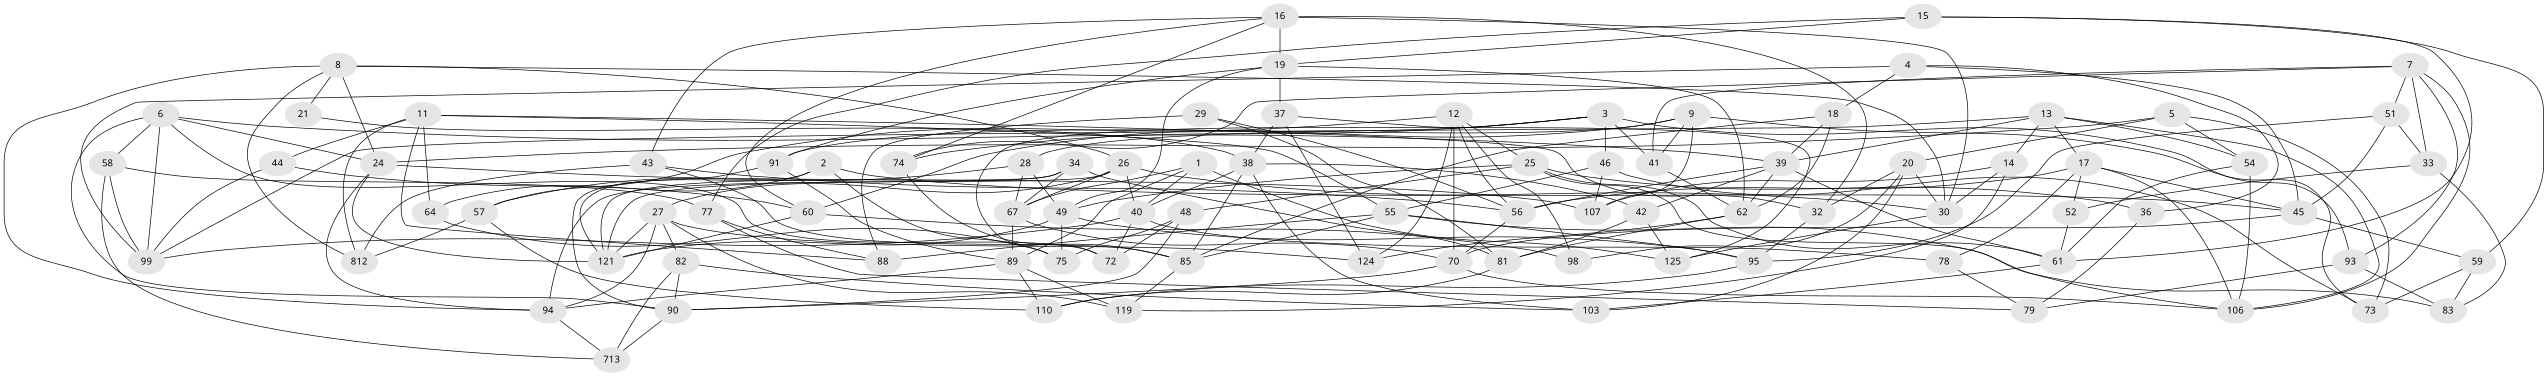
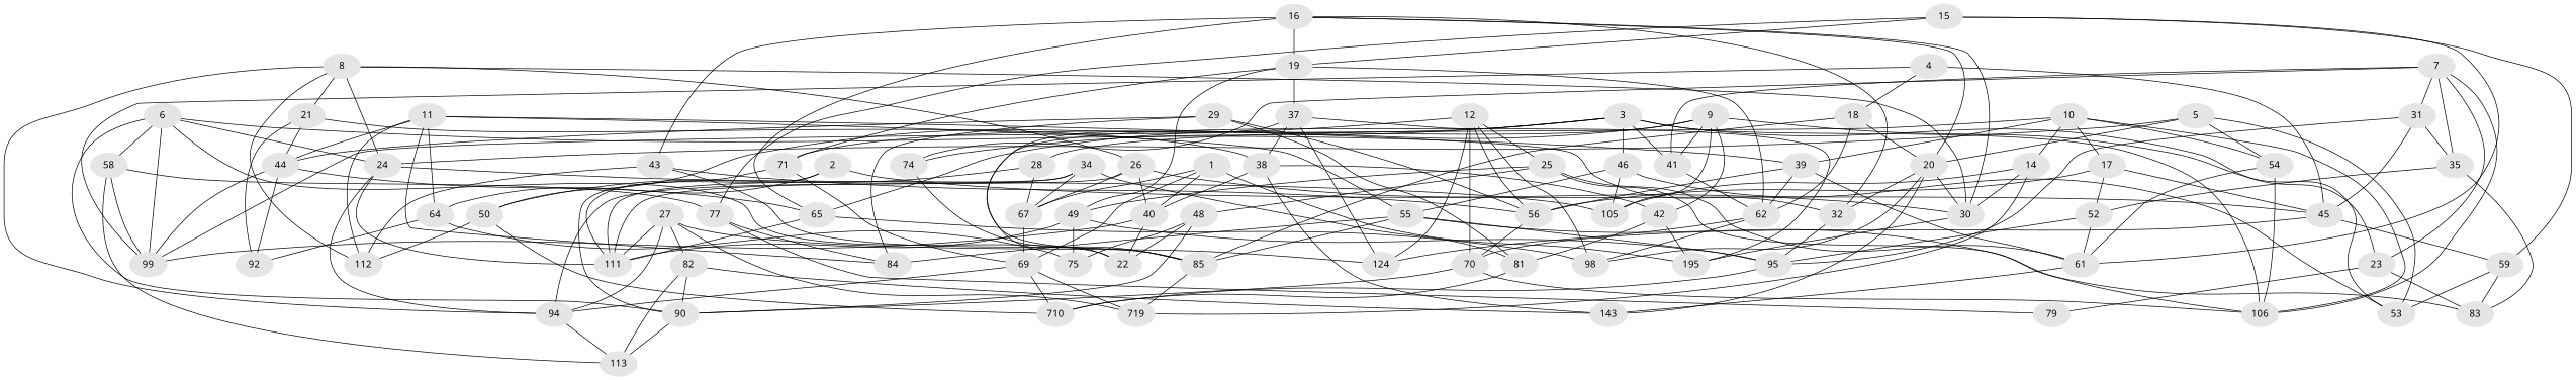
  graph {
    fontname="Noto Sans"
    node [color=gray90 fontname="Noto Sans" style=filled]
    edge [fontname="Noto Sans"]
    40 [super="+96"]
-   72
+   72 [label=22]
    99 [super="+118"]
-   78
    1
    67 [super="+121"]
-   89 [super="+117"]
-   125
+   89 [super="+117" label=69]
+   125 [label=195]
    70 [super="+76"]
    94 [super="+97"]
-   119
-   110
+   119 [label=719]
+   110 [label=710]
    45 [super="+57"]
    59
    2
    64
    75
-   111 [super="+123" label=121]
+   111 [super="+123"]
+   92
    3 [super="+13"]
-   23 [label=93]
+   23
    28
    41
    46
    74
    79 [super="+80"]
    83
-   50 [label=57]
+   50
    49 [super="+68"]
    62 [super="+65"]
-   73
-   105 [label=107]
+   73 [label=53]
+   105
    55 [super="+122"]
    85 [super="+86"]
    4
    18
-   36
    20 [super="+22"]
    30 [super="+100"]
    32
    98
-   103
+   103 [label=143]
    5
    24 [super="+104"]
    54
    106 [super="+109"]
    61 [super="+93"]
    6 [super="+120"]
    39 [super="+108"]
    58
    90 [super="+107"]
    56 [super="+102"]
    42
    77
-   113 [label=713]
+   113
    7 [super="+91"]
-   31 [label=51]
-   35 [label=33]
+   31
+   35
    95 [super="+126"]
    52
    8 [super="+114"]
    21
    26 [super="+47"]
-   112 [label=812]
+   112
    44 [super="+127"]
    38 [super="+116"]
    27 [super="+53"]
    9 [super="+33"]
-   60 [super="+115"]
-   71 [label=91]
-   10 [super="+66" label=13]
+   60 [super="+115" label=65]
+   71
+   10 [super="+66"]
    14
    17 [super="+63"]
    11 [super="+87"]
-   88
+   88 [label=84]
    12 [super="+69"]
    25 [super="+84"]
    124
    48
    19 [super="+101"]
    37
    15
    16 [super="+51"]
    43
    82
    29
    81
    34
    40 -- 72
    40 -- 99
-   40 -- 78
-   78 -- 79 [weight=2]
    1 -- 40
    1 -- 67
    1 -- 89
    1 -- 125
    67 -- 89
-   67 -- 70
    89 -- 94
    89 -- 119
    89 -- 110
    70 -- 106
    70 -- 90
    94 -- 113
    45 -- 70
    45 -- 59
    59 -- 83
    59 -- 73
    2 -- 45
    2 -- 64
-   2 -- 75
    2 -- 111
    64 -- 75
+   64 -- 92
    3 -- 72
    3 -- 23
    3 -- 28
    3 -- 41
    3 -- 46
    3 -- 74
    23 -- 79
    23 -- 83
    28 -- 67
    28 -- 50
-   28 -- 49
    41 -- 62
    46 -- 73
    46 -- 105
    46 -- 55
    74 -- 85
    50 -- 110
    50 -- 112
    49 -- 75
    49 -- 111
    49 -- 95
-   62 -- 81
+   62 -- 98
    62 -- 124
    55 -- 83
    55 -- 85
    55 -- 95
    55 -- 88
    85 -- 119
    4 -- 99
    4 -- 45
    4 -- 18
-   4 -- 36
    18 -- 62
    18 -- 85
-   18 -- 39
-   36 -- 79 [weight=2]
+   18 -- 20
    20 -- 30
    20 -- 32
    20 -- 98
    20 -- 103
    30 -- 125
    32 -- 95
    5 -- 73
    5 -- 20
    5 -- 24
    5 -- 54
    24 -- 94
    24 -- 111
    24 -- 105
    54 -- 106
    54 -- 61
    61 -- 103
    6 -- 72
    6 -- 99
    6 -- 24
    6 -- 39
    6 -- 58
    6 -- 90
    39 -- 62
    39 -- 61
    39 -- 56
-   39 -- 42
+   9 -- 42
    58 -- 99
    58 -- 77
    58 -- 113
    90 -- 113
    56 -- 70
    42 -- 125
    42 -- 81
    77 -- 79
    77 -- 88
    7 -- 23
    7 -- 41
    7 -- 74
    7 -- 106
    7 -- 31
    7 -- 35
    31 -- 45
    31 -- 35
    31 -- 95
    35 -- 83
    35 -- 52
    95 -- 110
    52 -- 61
+   52 -- 95
    8 -- 94
    8 -- 30
    8 -- 24
    8 -- 21
    8 -- 26
    8 -- 112
+   21 -- 92
+   21 -- 44
    21 -- 38
    26 -- 40
    26 -- 67
    26 -- 111
    26 -- 30
-   26 -- 27
    44 -- 99
+   44 -- 92
    44 -- 60
    38 -- 40
-   38 -- 85
+   37 -- 85
    38 -- 103
    38 -- 42
    27 -- 94
    27 -- 119
    27 -- 111
    27 -- 124
    27 -- 82
    9 -- 41
    9 -- 73
    9 -- 105
    9 -- 60 [weight=2]
    9 -- 71
    60 -- 111
    60 -- 98
    71 -- 89
    71 -- 90
    10 -- 99
    10 -- 54
    10 -- 106
    10 -- 39
    10 -- 14
    10 -- 17
    14 -- 119
    14 -- 105
    14 -- 30
-   17 -- 78
    17 -- 45
-   17 -- 106
+   3 -- 106
    17 -- 56
    17 -- 52
    11 -- 64
    11 -- 55
    11 -- 32
    11 -- 112
    11 -- 44
    11 -- 88
    12 -- 70
    12 -- 50
    12 -- 98
    12 -- 56
    12 -- 25
    12 -- 124
    25 -- 49
-   25 -- 36
    25 -- 106
    25 -- 61
    25 -- 48
    48 -- 72
    48 -- 75
    48 -- 90
    19 -- 49
    19 -- 62
    19 -- 71
    19 -- 37
    37 -- 125
    37 -- 38
    37 -- 124
    15 -- 59
    15 -- 61
    15 -- 77
    15 -- 19
-   16 -- 74
+   16 -- 20
    16 -- 30
    16 -- 32
    16 -- 60
    16 -- 19
    16 -- 43
    43 -- 85
    43 -- 56
    43 -- 112
    82 -- 103
    82 -- 90
    82 -- 113
    29 -- 56
+   29 -- 44
    29 -- 88
    29 -- 81
    81 -- 110
    34 -- 67
    34 -- 94
    34 -- 111
    34 -- 81
  }
